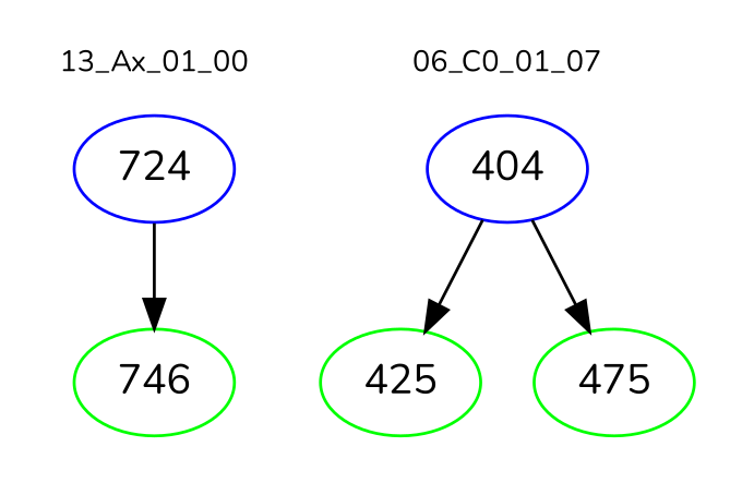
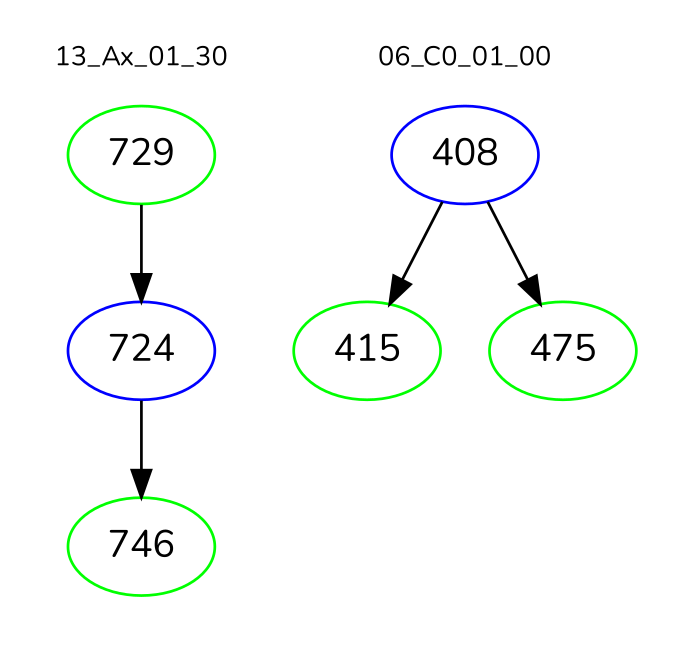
  digraph {
    fontname=Nunito
    node [color=green fontname=Nunito]
    edge [color=black fontname=Nunito]
+   n1 [label=729]
    n2 [color=blue label=724]
    n3 [label=746]
-   n4 [label=425]
-   n5 [color=blue label=404]
+   n4 [label=415]
+   n5 [color=blue label=408]
    n6 [label=475]
    subgraph cluster_1 {
      color=white
      fontsize=10
-     label="13_Ax_01_00"
+     label="13_Ax_01_30"
+     n1
      n2
      n3
    }
    subgraph cluster_2 {
      color=white
      fontsize=10
-     label="06_C0_01_07"
+     label="06_C0_01_00"
      n4
      n5
      n6
    }
+   n1 -> n2
    n2 -> n3
    n5 -> n4
    n5 -> n6
  }
